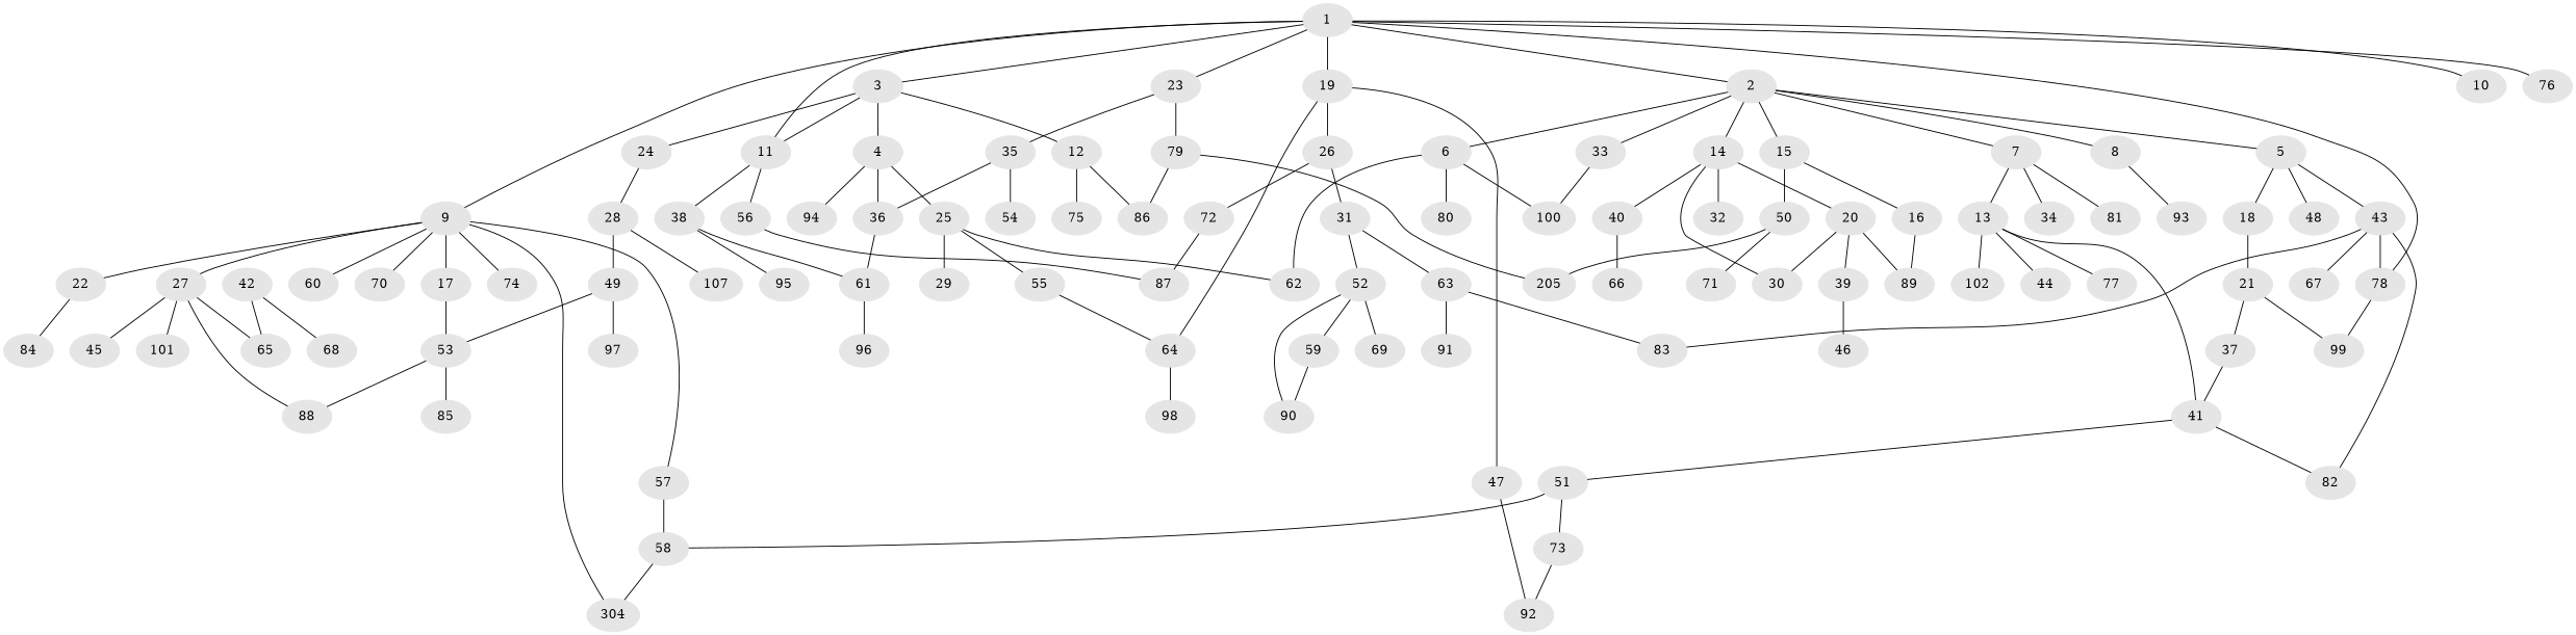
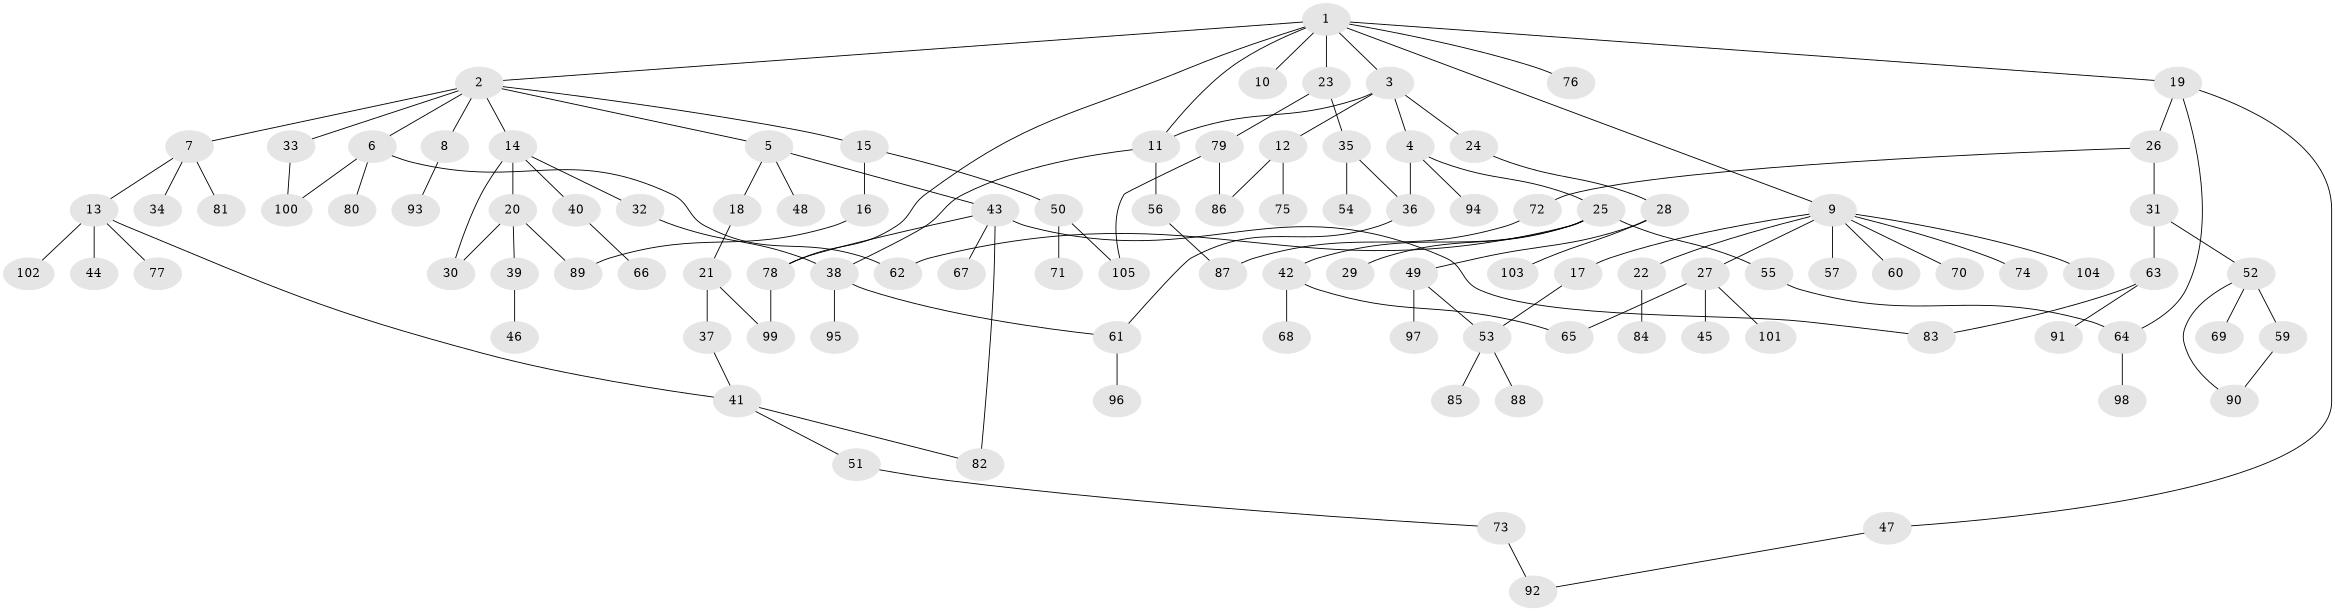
  graph {
    node [color=gray90 style=filled]
    1
    2
    3
    9
    10
    11
    19
    23
    76
    78
    5
    6
    7
    8
    14
    15
    33
    4
    12
    24
    17
    22
    27
    57
    60
    70
    74
-   104 [label=304]
+   104
    38
    56
    26
    47
    64
    35
    79
    99
    18
    43
    48
    62
    80
    100
    13
    34
    81
    93
    20
    30
    32
    40
    16
    50
    25
    36
    94
    75
    86
    28
    29
    42
    55
    61
    21
    82
    67
    83
    41
    44
    77
    102
    53
    84
    45
    65
    88
    101
-   58
    95
    87
    51
    89
    39
    66
    71
-   105 [label=205]
+   105
    85
    37
    31
    72
    92
    98
    46
    54
    49
-   103 [label=107]
+   103
    68
    52
    63
    97
    69
    59
    90
    91
    96
    73
    1 -- 2
    1 -- 3
    1 -- 9
    1 -- 10
    1 -- 11
    1 -- 19
    1 -- 23
    1 -- 76
    1 -- 78
    2 -- 5
    2 -- 6
    2 -- 7
    2 -- 8
    2 -- 14
    2 -- 15
    2 -- 33
    3 -- 11
    3 -- 4
    3 -- 12
    3 -- 24
    9 -- 17
    9 -- 22
    9 -- 27
    9 -- 57
    9 -- 60
    9 -- 70
    9 -- 74
    9 -- 104
    11 -- 38
    11 -- 56
    19 -- 26
    19 -- 47
    19 -- 64
    23 -- 35
    23 -- 79
    78 -- 99
    5 -- 18
    5 -- 43
    5 -- 48
    6 -- 62
    6 -- 80
    6 -- 100
    7 -- 13
    7 -- 34
    7 -- 81
    8 -- 93
    14 -- 20
    14 -- 30
    14 -- 32
    14 -- 40
    15 -- 16
    15 -- 50
    33 -- 100
    4 -- 25
    4 -- 36
    4 -- 94
    12 -- 75
    12 -- 86
    24 -- 28
    17 -- 53
    22 -- 84
    27 -- 45
    27 -- 65
-   27 -- 88
    27 -- 101
-   57 -- 58
    38 -- 61
    38 -- 95
    56 -- 87
    26 -- 31
    26 -- 72
    47 -- 92
    64 -- 98
    35 -- 36
    35 -- 54
    79 -- 86
    79 -- 105
    18 -- 21
    43 -- 78
    43 -- 82
    43 -- 67
    43 -- 83
    13 -- 41
    13 -- 44
    13 -- 77
    13 -- 102
    20 -- 30
    20 -- 89
    20 -- 39
+   32 -- 38
    40 -- 66
    16 -- 89
    50 -- 71
    50 -- 105
    25 -- 62
    25 -- 29
+   25 -- 42
    25 -- 55
    36 -- 61
    28 -- 49
    28 -- 103
    42 -- 65
    42 -- 68
    55 -- 64
    61 -- 96
    21 -- 99
    21 -- 37
    41 -- 82
    41 -- 51
    53 -- 88
    53 -- 85
-   58 -- 104
-   51 -- 58
    51 -- 73
    39 -- 46
    37 -- 41
    31 -- 52
    31 -- 63
    72 -- 87
    49 -- 53
    49 -- 97
    52 -- 69
    52 -- 59
    52 -- 90
    63 -- 83
    63 -- 91
    59 -- 90
    73 -- 92
  }
